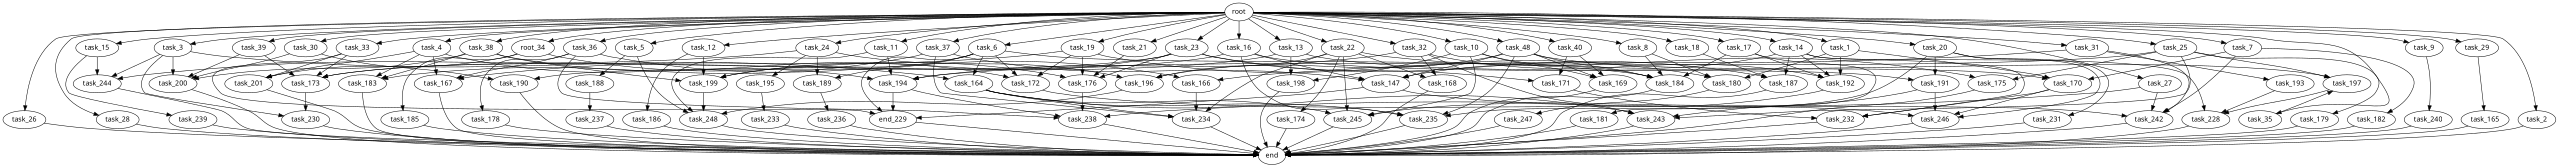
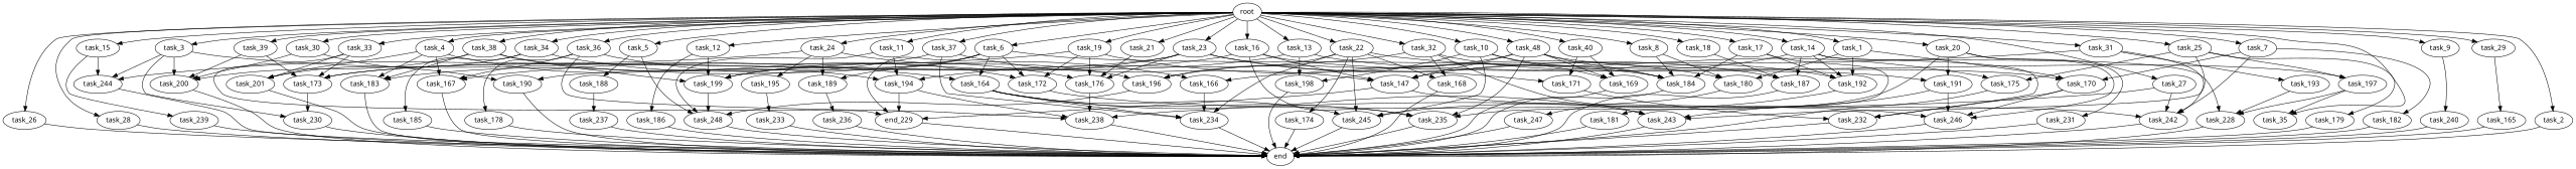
  digraph {
    fontname="Noto Sans"
    node [fontname="Noto Sans"]
    edge [fontname="Noto Sans"]
    root
    task_1
    task_2
    task_3
    task_4
    task_5
    task_6
    task_7
    task_8
    task_9
    task_10
    task_11
    task_12
    task_13
    task_14
    task_15
    task_16
    task_17
    task_18
    task_19
    task_20
    task_21
    task_22
    task_23
    task_24
    task_25
    task_26
    task_27
    task_28
    task_29
    task_30
    task_31
    task_32
    task_33
-   task_34 [label=root_34]
+   task_34
    task_35
    task_36
    task_37
    task_38
    task_39
    task_40
    n42 [label=task_48]
    task_170
    task_180
    task_192
    end
    task_164
    task_200
    task_230
    task_244
    task_167
    task_183
    task_194
    task_201
    task_188
    task_248
    task_172
    task_184
    task_189
    task_199
    n61 [label=end_229]
    task_182
    task_242
    task_240
    task_169
    task_198
    task_245
    task_186
    task_173
    n70 [label=task_147]
    task_187
    task_228
    task_232
    task_239
    task_191
    task_235
    task_181
    task_176
    task_231
    task_246
    task_168
    task_174
    task_175
    task_196
    task_234
    task_171
    task_190
    task_195
    task_179
    task_197
    task_243
    task_238
    task_165
    task_166
    task_193
    task_185
    task_178
    task_247
    task_237
    task_236
    task_233
    root -> task_1
    root -> task_2
    root -> task_3
    root -> task_4
    root -> task_5
    root -> task_6
    root -> task_7
    root -> task_8
    root -> task_9
    root -> task_10
    root -> task_11
    root -> task_12
    root -> task_13
    root -> task_14
    root -> task_15
    root -> task_16
    root -> task_17
    root -> task_18
    root -> task_19
    root -> task_20
    root -> task_21
    root -> task_22
    root -> task_23
    root -> task_24
    root -> task_25
    root -> task_26
    root -> task_27
    root -> task_28
    root -> task_29
    root -> task_30
    root -> task_31
    root -> task_32
    root -> task_33
    root -> task_34
    root -> task_35
    root -> task_36
    root -> task_37
    root -> task_38
    root -> task_39
    root -> task_40
    root -> n42
    task_1 -> task_170
    task_1 -> task_180
    task_1 -> task_192
    task_2 -> end
    task_3 -> task_164
    task_3 -> task_200
    task_3 -> task_230
    task_3 -> task_244
    task_4 -> task_167
    task_4 -> task_183
    task_4 -> task_194
    task_4 -> task_201
    task_5 -> task_188
    task_5 -> task_248
    task_6 -> task_164
    task_6 -> task_172
    task_6 -> task_184
    task_6 -> task_189
    task_6 -> task_199
    task_6 -> n61
    task_7 -> task_170
    task_7 -> task_182
    task_7 -> task_242
    task_8 -> task_180
    task_8 -> task_184
    task_9 -> task_240
    task_10 -> task_184
    task_10 -> task_169
    task_10 -> task_198
    task_10 -> task_245
    task_11 -> task_194
    task_11 -> task_248
    task_12 -> task_199
    task_12 -> task_186
    task_13 -> task_170
    task_13 -> task_198
    task_13 -> task_173
    task_14 -> task_192
    task_14 -> n70
    task_14 -> task_187
    task_14 -> task_228
    task_14 -> task_232
    task_15 -> task_244
    task_15 -> task_239
    task_16 -> task_173
    task_16 -> n70
    task_16 -> task_191
    task_16 -> task_235
    task_17 -> task_192
    task_17 -> task_184
    task_17 -> task_181
    task_18 -> task_187
    task_19 -> task_180
    task_19 -> task_167
    task_19 -> task_172
    task_19 -> task_176
    task_20 -> task_191
    task_20 -> task_235
    task_20 -> task_231
    task_20 -> task_246
    task_21 -> task_176
    task_22 -> task_245
    task_22 -> task_168
    task_22 -> task_174
    task_22 -> task_175
    task_22 -> task_196
    task_22 -> task_234
    task_23 -> task_199
    task_23 -> task_187
    task_23 -> task_176
    task_23 -> task_171
    task_23 -> task_190
    task_24 -> task_244
    task_24 -> task_189
    task_24 -> task_196
    task_24 -> task_195
-   task_25 -> task_194
    task_25 -> task_175
    task_25 -> task_179
    task_25 -> task_197
    task_25 -> task_243
    task_26 -> end
    task_27 -> task_242
    task_27 -> task_238
    task_28 -> end
    task_29 -> task_165
    task_30 -> task_200
    task_30 -> task_190
    task_31 -> task_242
    task_31 -> task_166
    task_31 -> task_193
    task_32 -> task_192
    task_32 -> task_194
    task_32 -> task_168
    task_32 -> task_243
    task_33 -> task_201
    task_33 -> n61
    task_33 -> task_173
    task_34 -> task_201
    task_34 -> task_176
    task_34 -> task_185
-   task_35 -> task_197
+   task_197 -> task_35
    task_36 -> task_167
    task_36 -> task_238
    task_36 -> task_166
    task_36 -> task_178
    task_37 -> task_183
    task_37 -> n70
    task_37 -> task_234
    task_38 -> task_200
    task_38 -> task_183
    task_38 -> task_172
    task_38 -> task_199
    task_39 -> task_200
    task_39 -> task_173
    task_40 -> task_169
    task_40 -> task_171
    n42 -> task_184
    n42 -> task_169
    n42 -> n70
    n42 -> task_235
    n42 -> task_196
    n42 -> task_197
    task_170 -> task_232
    task_170 -> task_246
    task_180 -> task_247
    task_192 -> task_245
    task_164 -> task_245
    task_164 -> task_235
    task_164 -> task_234
    task_164 -> task_243
    task_200 -> end
    task_230 -> end
    task_244 -> end
    task_167 -> end
    task_183 -> end
    task_194 -> n61
    task_194 -> task_238
    task_201 -> end
    task_188 -> task_237
    task_248 -> end
    task_172 -> task_246
    task_184 -> end
    task_189 -> task_236
    task_199 -> task_248
    n61 -> end
    task_182 -> end
    task_242 -> end
    task_240 -> end
    task_169 -> end
    task_198 -> end
    task_245 -> end
    task_186 -> end
    task_173 -> task_230
    n70 -> n61
    n70 -> task_242
    task_187 -> end
    task_228 -> end
    task_232 -> end
    task_239 -> end
    task_191 -> task_246
    task_191 -> task_243
    task_235 -> end
    task_181 -> end
    task_176 -> task_238
    task_231 -> end
    task_246 -> end
    task_168 -> end
    task_174 -> end
    task_175 -> end
    task_196 -> task_248
    task_234 -> end
    task_171 -> task_232
    task_190 -> end
    task_195 -> task_233
    task_179 -> end
    task_197 -> task_228
    task_243 -> end
    task_238 -> end
    task_165 -> end
    task_166 -> task_234
    task_193 -> task_228
    task_185 -> end
    task_178 -> end
    task_247 -> end
    task_237 -> end
    task_236 -> end
    task_233 -> end
  }
